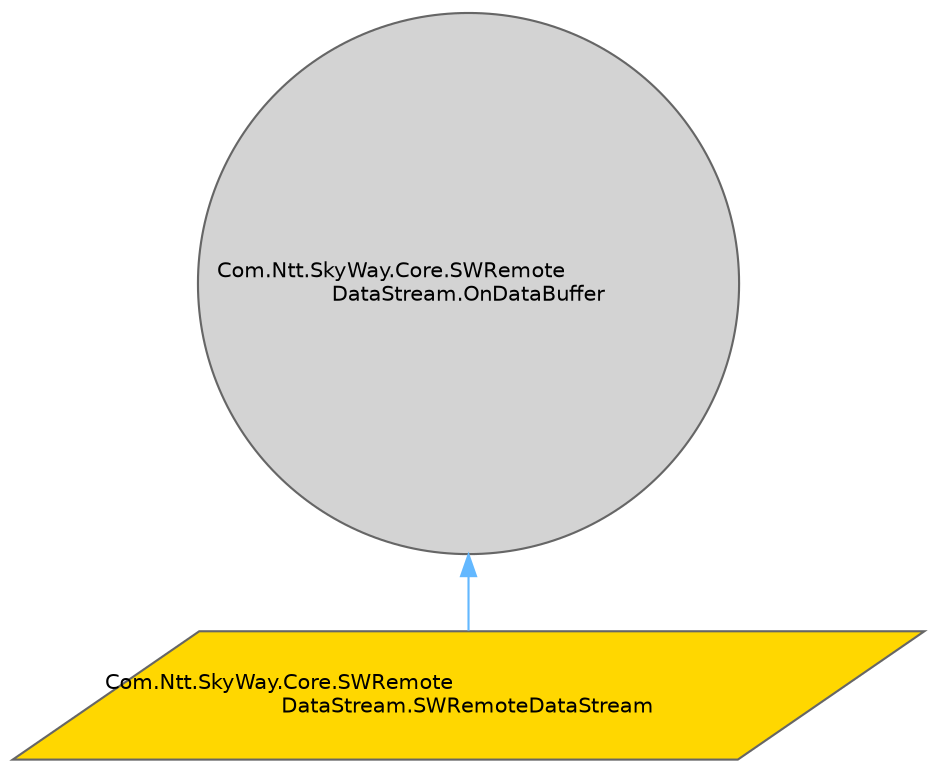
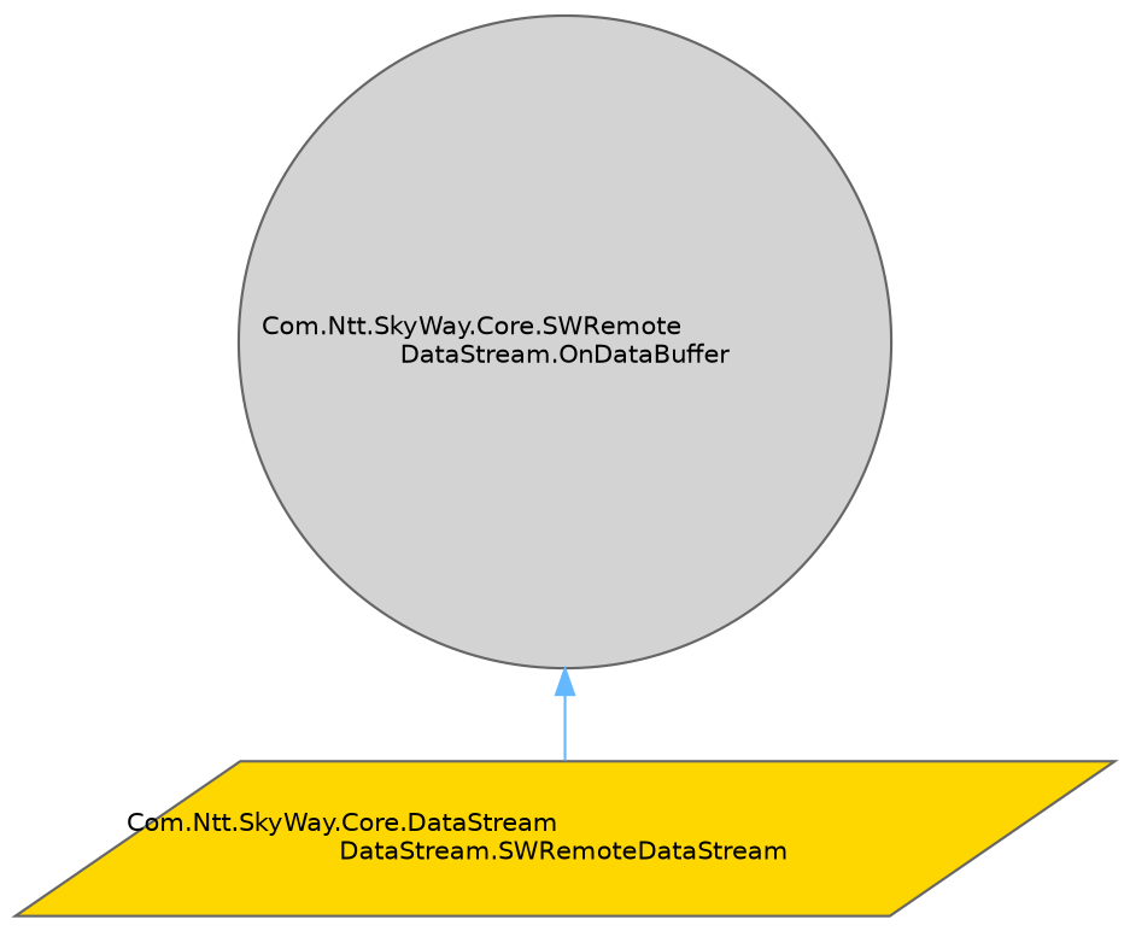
  digraph {
    rankdir=TB
    node [fontname=Helvetica fontsize=10 style=filled]
    n1 [color=gray40 fillcolor=lightgrey fontcolor=black height=0.2 label="Com.Ntt.SkyWay.Core.SWRemote\lDataStream.OnDataBuffer" shape=circle width=0.4]
-   n2 [color=grey40 fillcolor=gold height=0.2 label="Com.Ntt.SkyWay.Core.SWRemote\lDataStream.SWRemoteDataStream" shape=parallelogram width=0.4]
+   n2 [color=grey40 fillcolor=gold height=0.2 label="Com.Ntt.SkyWay.Core.DataStream\lDataStream.SWRemoteDataStream" shape=parallelogram width=0.4]
    n1 -> n2 [color=steelblue1 dir=back fontname=Helvetica fontsize=10 labelfontname=Helvetica labelfontsize=10 style=solid]
  }
